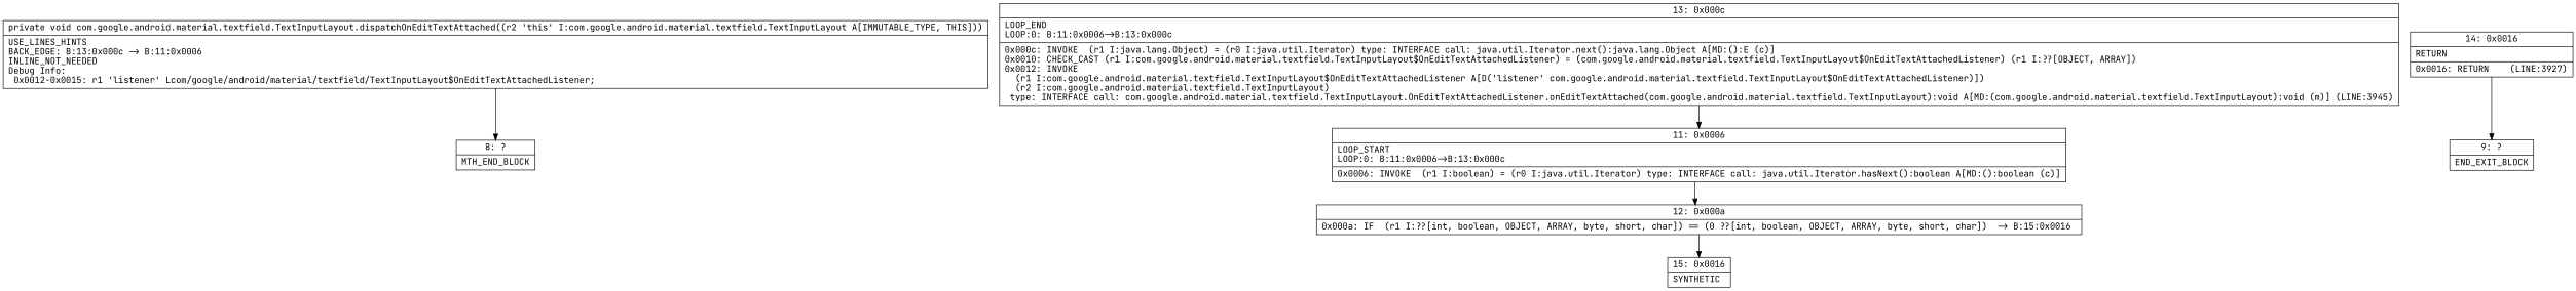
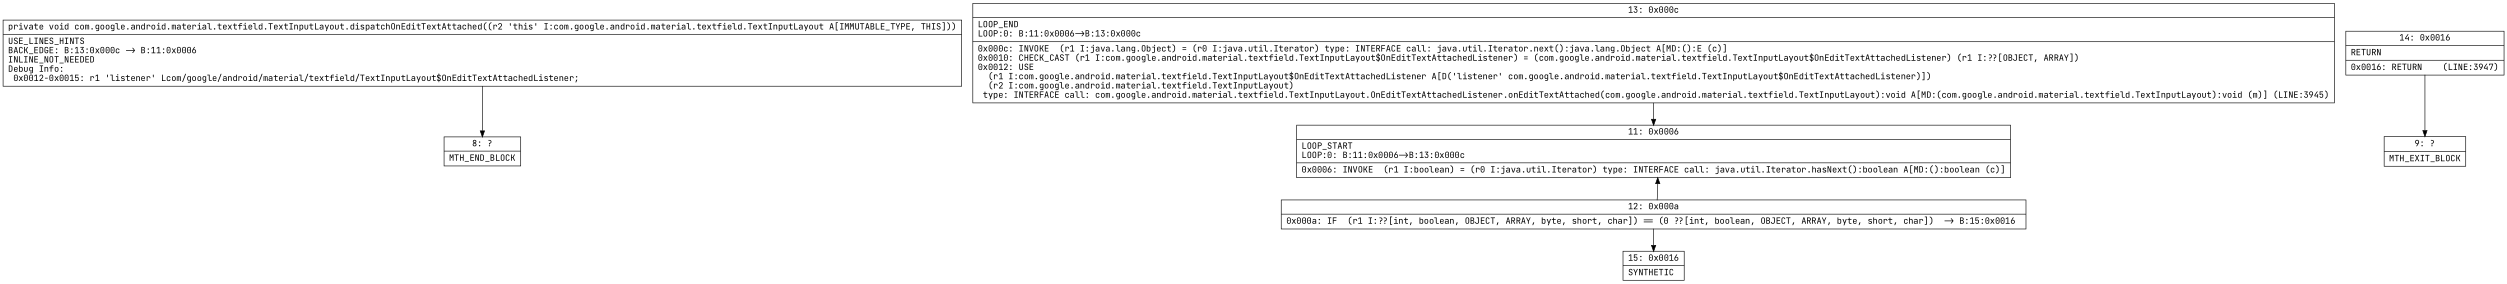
  digraph {
    fontname="JetBrains Mono"
    node [fontname="JetBrains Mono" shape=record]
    edge [fontname="JetBrains Mono"]
    n1 [label="{8\:\ ?|MTH_END_BLOCK\l}"]
    n2 [label="{11\:\ 0x0006|LOOP_START\lLOOP:0: B:11:0x0006\-\>B:13:0x000c\l|0x0006: INVOKE  (r1 I:boolean) = (r0 I:java.util.Iterator) type: INTERFACE call: java.util.Iterator.hasNext():boolean A[MD:():boolean (c)]\l}"]
    n3 [label="{12\:\ 0x000a|0x000a: IF  (r1 I:??[int, boolean, OBJECT, ARRAY, byte, short, char]) == (0 ??[int, boolean, OBJECT, ARRAY, byte, short, char])  \-\> B:15:0x0016 \l}"]
    n4 [label="{15\:\ 0x0016|SYNTHETIC\l}"]
-   n5 [label="{13\:\ 0x000c|LOOP_END\lLOOP:0: B:11:0x0006\-\>B:13:0x000c\l|0x000c: INVOKE  (r1 I:java.lang.Object) = (r0 I:java.util.Iterator) type: INTERFACE call: java.util.Iterator.next():java.lang.Object A[MD:():E (c)]\l0x0010: CHECK_CAST (r1 I:com.google.android.material.textfield.TextInputLayout$OnEditTextAttachedListener) = (com.google.android.material.textfield.TextInputLayout$OnEditTextAttachedListener) (r1 I:??[OBJECT, ARRAY]) \l0x0012: INVOKE  \l  (r1 I:com.google.android.material.textfield.TextInputLayout$OnEditTextAttachedListener A[D('listener' com.google.android.material.textfield.TextInputLayout$OnEditTextAttachedListener)])\l  (r2 I:com.google.android.material.textfield.TextInputLayout)\l type: INTERFACE call: com.google.android.material.textfield.TextInputLayout.OnEditTextAttachedListener.onEditTextAttached(com.google.android.material.textfield.TextInputLayout):void A[MD:(com.google.android.material.textfield.TextInputLayout):void (m)] (LINE:3945)\l}"]
-   n6 [label="{14\:\ 0x0016|RETURN\l|0x0016: RETURN    (LINE:3927)\l}"]
-   n7 [label="{9\:\ ?|END_EXIT_BLOCK\l}"]
+   n5 [label="{13\:\ 0x000c|LOOP_END\lLOOP:0: B:11:0x0006\-\>B:13:0x000c\l|0x000c: INVOKE  (r1 I:java.lang.Object) = (r0 I:java.util.Iterator) type: INTERFACE call: java.util.Iterator.next():java.lang.Object A[MD:():E (c)]\l0x0010: CHECK_CAST (r1 I:com.google.android.material.textfield.TextInputLayout$OnEditTextAttachedListener) = (com.google.android.material.textfield.TextInputLayout$OnEditTextAttachedListener) (r1 I:??[OBJECT, ARRAY]) \l0x0012: USE  \l  (r1 I:com.google.android.material.textfield.TextInputLayout$OnEditTextAttachedListener A[D('listener' com.google.android.material.textfield.TextInputLayout$OnEditTextAttachedListener)])\l  (r2 I:com.google.android.material.textfield.TextInputLayout)\l type: INTERFACE call: com.google.android.material.textfield.TextInputLayout.OnEditTextAttachedListener.onEditTextAttached(com.google.android.material.textfield.TextInputLayout):void A[MD:(com.google.android.material.textfield.TextInputLayout):void (m)] (LINE:3945)\l}"]
+   n6 [label="{14\:\ 0x0016|RETURN\l|0x0016: RETURN    (LINE:3947)\l}"]
+   n7 [label="{9\:\ ?|MTH_EXIT_BLOCK\l}"]
    n8 [label="{private void com.google.android.material.textfield.TextInputLayout.dispatchOnEditTextAttached((r2 'this' I:com.google.android.material.textfield.TextInputLayout A[IMMUTABLE_TYPE, THIS]))  | USE_LINES_HINTS\lBACK_EDGE: B:13:0x000c \-\> B:11:0x0006\lINLINE_NOT_NEEDED\lDebug Info:\l  0x0012\-0x0015: r1 'listener' Lcom\/google\/android\/material\/textfield\/TextInputLayout$OnEditTextAttachedListener;\l}"]
-   n2 -> n3
+   n3 -> n2
    n3 -> n4
    n5 -> n2
    n6 -> n7
    n8 -> n1
  }
